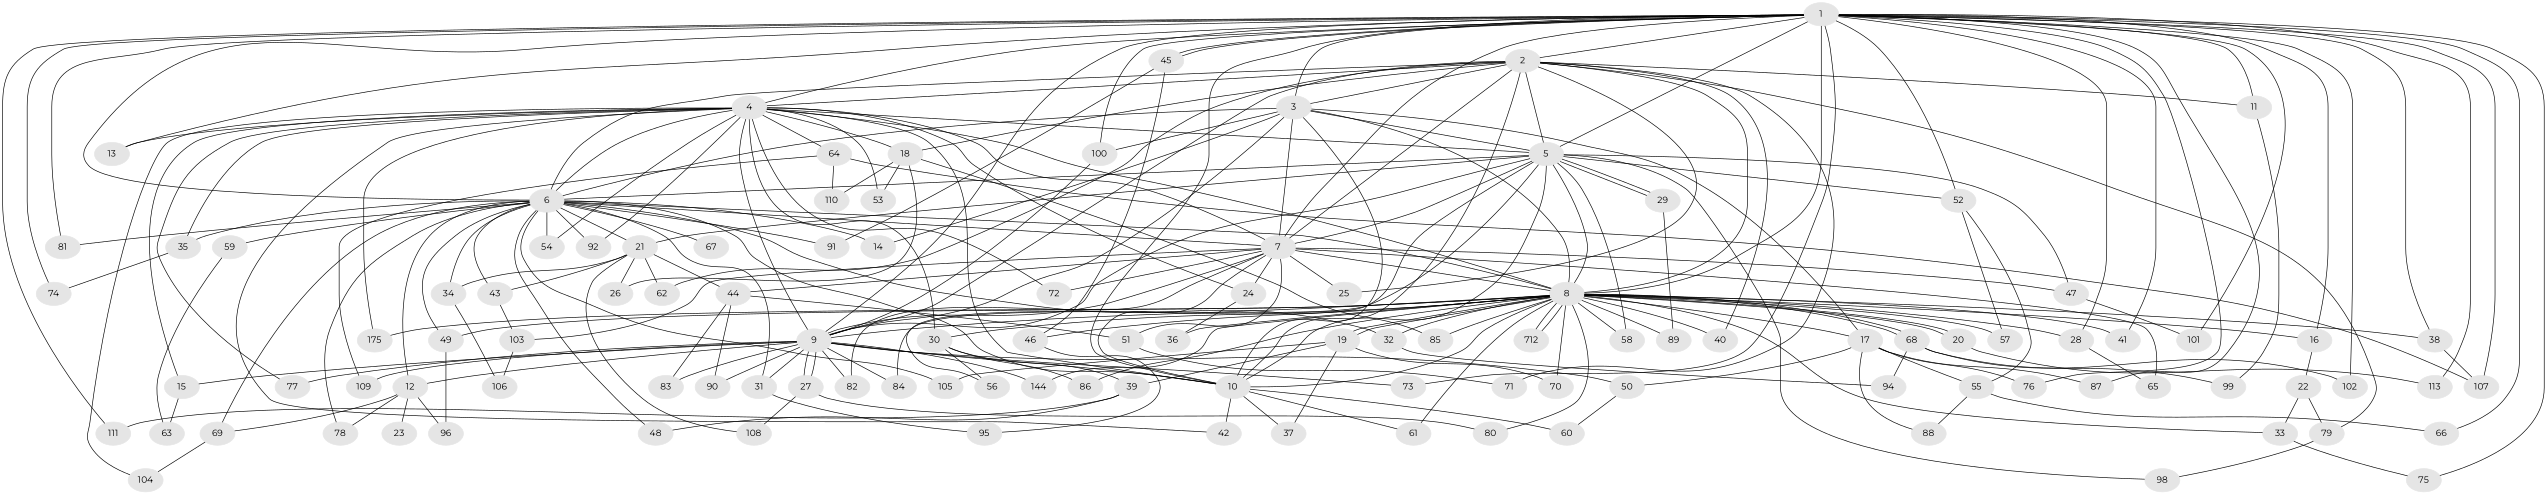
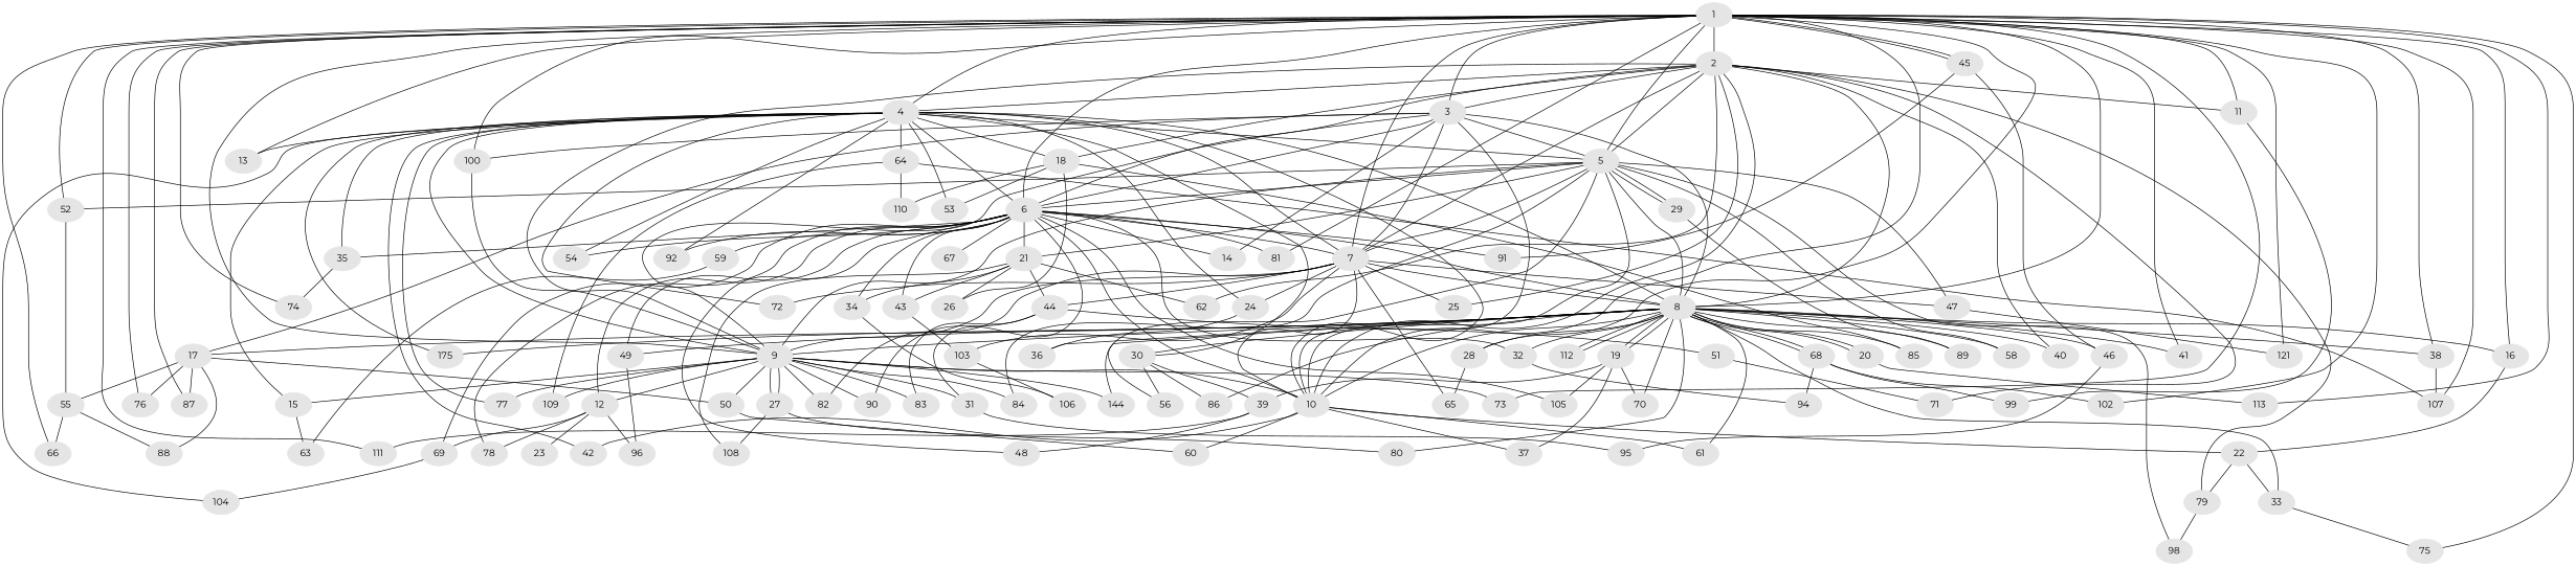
  graph {
    fontname=Montserrat
    node [color=gray90 fontname=Montserrat style=filled]
    edge [fontname=Montserrat]
    1
    2
    3
    4
    5
    6
    7
    8
    9
    10
    11
    13
    16
    28
    38
    41
    45
    52
    66
    73
    74
    75
    76
    81
    87
    100
-   101
+   101 [label=121]
    102
    111
    113
    107
    18
    25
    40
    62
    71
    79
    14
    17
    64
    15
    24
    30
    35
    42
    53
    54
    72
    77
    92
    104
    n52 [label=175]
    21
    29
    47
    56
    58
    84
    98
    59
    12
    31
    32
    34
    43
    48
    49
    67
    69
    78
    91
    105
    44
    51
    65
    82
    103
    19
    20
    33
    36
    46
-   57
    61
    68
    70
    80
    85
    86
    89
-   112 [label=712]
+   112
    n92 [label=144]
    27
    50
    83
    90
    109
    22
    37
    60
    99
    55
    26
    110
    63
    88
    39
    108
    23
    96
    95
    94
    106
    1 -- 2
    1 -- 3
    1 -- 4
    1 -- 5
    1 -- 6
    1 -- 7
    1 -- 8
    1 -- 9
    1 -- 10
    1 -- 11
    1 -- 13
    1 -- 16
    1 -- 28
    1 -- 38
    1 -- 41
    1 -- 45
    1 -- 45
    1 -- 52
    1 -- 66
    1 -- 73
    1 -- 74
    1 -- 75
    1 -- 76
    1 -- 81
    1 -- 87
    1 -- 100
    1 -- 101
    1 -- 102
    1 -- 111
    1 -- 113
    1 -- 107
    2 -- 3
    2 -- 4
    2 -- 5
    2 -- 6
    2 -- 7
    2 -- 8
    2 -- 9
    2 -- 10
    2 -- 11
    2 -- 18
    2 -- 25
    2 -- 40
    2 -- 62
    2 -- 71
    2 -- 79
    3 -- 5
    3 -- 6
    3 -- 7
    3 -- 8
    3 -- 9
    3 -- 10
    3 -- 100
    3 -- 14
    3 -- 17
    4 -- 5
    4 -- 6
    4 -- 7
    4 -- 8
    4 -- 9
    4 -- 10
    4 -- 13
    4 -- 18
    4 -- 64
    4 -- 15
    4 -- 24
    4 -- 30
    4 -- 35
    4 -- 42
    4 -- 53
    4 -- 54
    4 -- 72
    4 -- 77
    4 -- 92
    4 -- 104
    4 -- n52
    5 -- 6
    5 -- 7
    5 -- 8
    5 -- 9
    5 -- 10
    5 -- 52
    5 -- 21
    5 -- 29
    5 -- 29
    5 -- 47
    5 -- 56
    5 -- 58
    5 -- 84
    5 -- 98
    6 -- 7
    6 -- 8
    6 -- 10
    6 -- 81
    6 -- 14
    6 -- 35
    6 -- 54
    6 -- 92
    6 -- 21
    6 -- 59
    6 -- 12
    6 -- 31
    6 -- 32
    6 -- 34
    6 -- 43
    6 -- 48
    6 -- 49
    6 -- 67
    6 -- 69
    6 -- 78
    6 -- 91
    6 -- 105
    7 -- 8
    7 -- 9
    7 -- 10
    7 -- 25
    7 -- 24
    7 -- 72
    7 -- 47
    7 -- 44
-   7 -- 51
    7 -- 65
    7 -- 82
    7 -- 103
    8 -- 9
    8 -- 10
    8 -- 16
    8 -- 28
    8 -- 38
    8 -- 41
    8 -- 40
    8 -- 17
    8 -- 30
    8 -- n52
    8 -- 58
    8 -- 32
    8 -- 49
    8 -- 19
    8 -- 19
    8 -- 20
    8 -- 20
    8 -- 33
    8 -- 36
    8 -- 46
-   8 -- 57
    8 -- 61
    8 -- 68
    8 -- 68
    8 -- 70
    8 -- 80
    8 -- 85
    8 -- 86
    8 -- 89
    8 -- 112
    8 -- 112
    8 -- n92
    9 -- 10
    9 -- 73
    9 -- 15
    9 -- 77
    9 -- 84
    9 -- 12
    9 -- 31
    9 -- 82
    9 -- n92
    9 -- 27
    9 -- 27
    9 -- 50
    9 -- 83
    9 -- 90
    9 -- 109
    10 -- 42
    10 -- 61
+   10 -- 22
    10 -- 37
    10 -- 60
    11 -- 99
    16 -- 22
    28 -- 65
    38 -- 107
    45 -- 91
    45 -- 46
-   52 -- 57
    52 -- 55
    100 -- 9
    18 -- 53
    18 -- 85
    18 -- 26
    18 -- 110
    79 -- 98
    17 -- 76
    17 -- 87
    17 -- 50
    17 -- 55
    17 -- 88
    64 -- 107
    64 -- 109
    64 -- 110
    15 -- 63
    24 -- 36
    30 -- 56
    30 -- 86
    30 -- 39
    35 -- 74
    21 -- 62
    21 -- 34
    21 -- 43
    21 -- 44
    21 -- 26
    21 -- 108
    29 -- 89
    47 -- 101
    59 -- 63
    12 -- 69
    12 -- 78
    12 -- 23
    12 -- 96
    31 -- 95
    32 -- 94
    34 -- 106
    43 -- 103
    49 -- 96
    69 -- 104
    44 -- 51
    44 -- 83
    44 -- 90
    51 -- 71
    103 -- 106
    19 -- 105
    19 -- 70
    19 -- 37
    19 -- 39
    20 -- 113
    33 -- 75
    46 -- 95
    68 -- 102
    68 -- 99
    68 -- 94
    27 -- 80
    27 -- 108
    50 -- 60
    22 -- 79
    22 -- 33
    55 -- 66
    55 -- 88
    39 -- 111
    39 -- 48
  }
